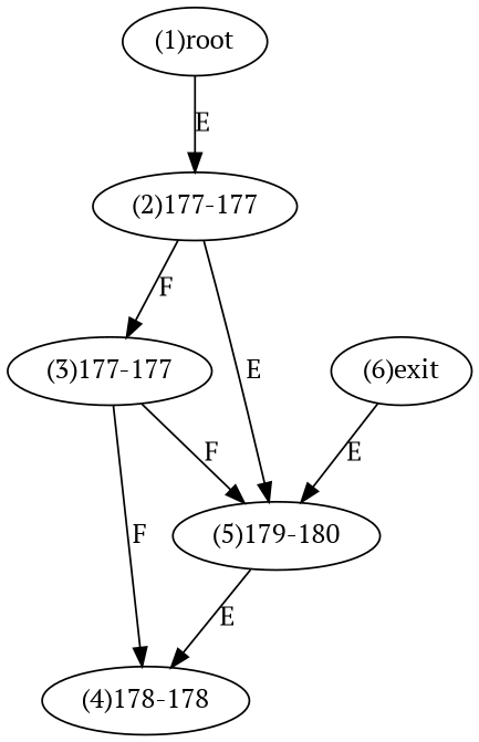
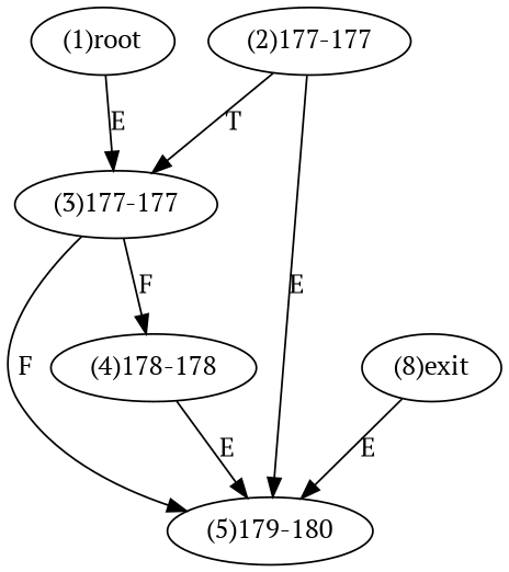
  digraph {
    fontname="PT Serif"
    node [fontname="PT Serif"]
    edge [fontname="PT Serif"]
    n1 [label="(1)root"]
    n2 [label="(2)177-177"]
    n3 [label="(3)177-177"]
    n4 [label="(5)179-180"]
    n5 [label="(4)178-178"]
-   n6 [label="(6)exit"]
-   n1 -> n2 [label=E]
-   n2 -> n3 [label=F]
+   n6 [label="(8)exit"]
+   n1 -> n3 [label=E]
+   n2 -> n3 [label=T]
    n2 -> n4 [label=E]
    n3 -> n4 [label=F]
    n3 -> n5 [label=F]
-   n4 -> n5 [label=E]
+   n5 -> n4 [label=E]
    n6 -> n4 [label=E]
  }
